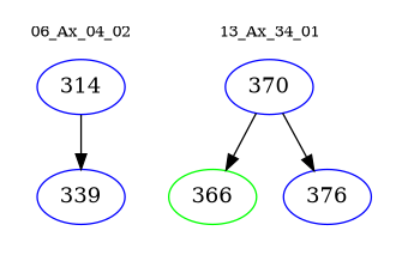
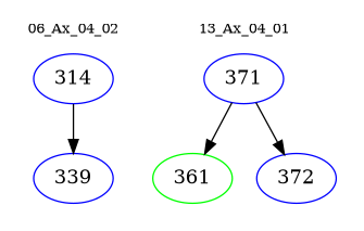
  digraph {
    fontname="DejaVu Serif"
    node [color=blue fontname="DejaVu Serif"]
    edge [color=black fontname="DejaVu Serif"]
    n1 [label=314]
    n2 [label=339]
-   n3 [label=370]
-   n4 [color=green label=366]
-   n5 [label=376]
+   n3 [label=371]
+   n4 [color=green label=361]
+   n5 [label=372]
    subgraph cluster_1 {
      color=white
      fontsize=10
      label="06_Ax_04_02"
      n1
      n2
    }
    subgraph cluster_2 {
      color=white
      fontsize=10
-     label="13_Ax_34_01"
+     label="13_Ax_04_01"
      n3
      n4
      n5
    }
    n1 -> n2
    n3 -> n4
    n3 -> n5
  }
